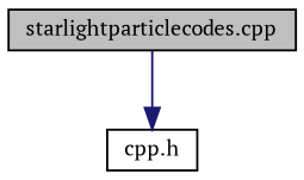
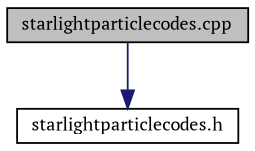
  digraph {
    fontname="PT Serif"
    node [color=black fontname="PT Serif" fontsize=10 shape=record]
    n1 [fillcolor=grey75 fontcolor=black height=0.2 label="starlightparticlecodes.cpp" style=filled width=0.4]
-   n2 [height=0.2 label="cpp.h" width=0.4]
+   n2 [height=0.2 label="starlightparticlecodes.h" width=0.4]
    n1 -> n2 [color=midnightblue fontname="PT Serif" fontsize=10 labelfontname=Helvetica labelfontsize=10 style=solid]
  }
